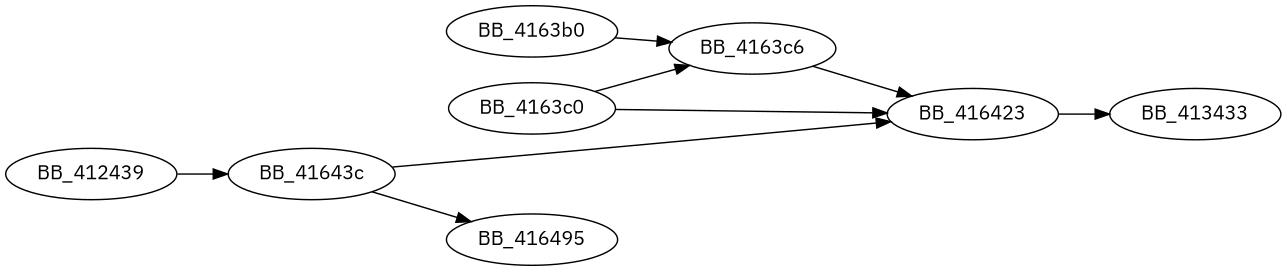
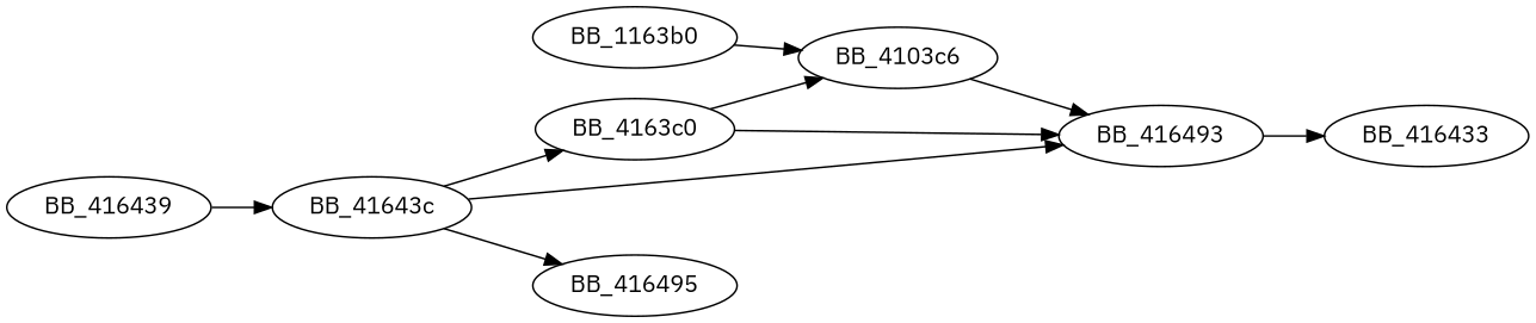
  digraph {
    fontname="IBM Plex Sans"
    rankdir=LR
    node [fontname="IBM Plex Sans"]
    edge [fontname="IBM Plex Sans"]
-   BB_4163b0
-   BB_4163c6
+   BB_4163b0 [label=BB_1163b0]
+   BB_4163c6 [label=BB_4103c6]
    BB_4163c0
-   BB_416423
-   BB_416433 [label=BB_413433]
+   BB_416423 [label=BB_416493]
+   BB_416433
    BB_41643c
    n7 [label=BB_416495]
-   BB_416439 [label=BB_412439]
+   BB_416439
    BB_4163b0 -> BB_4163c6
    BB_4163c6 -> BB_416423
    BB_4163c0 -> BB_4163c6
    BB_4163c0 -> BB_416423
    BB_416423 -> BB_416433
+   BB_41643c -> BB_4163c0
    BB_41643c -> BB_416423
    BB_41643c -> n7
    BB_416439 -> BB_41643c
  }
